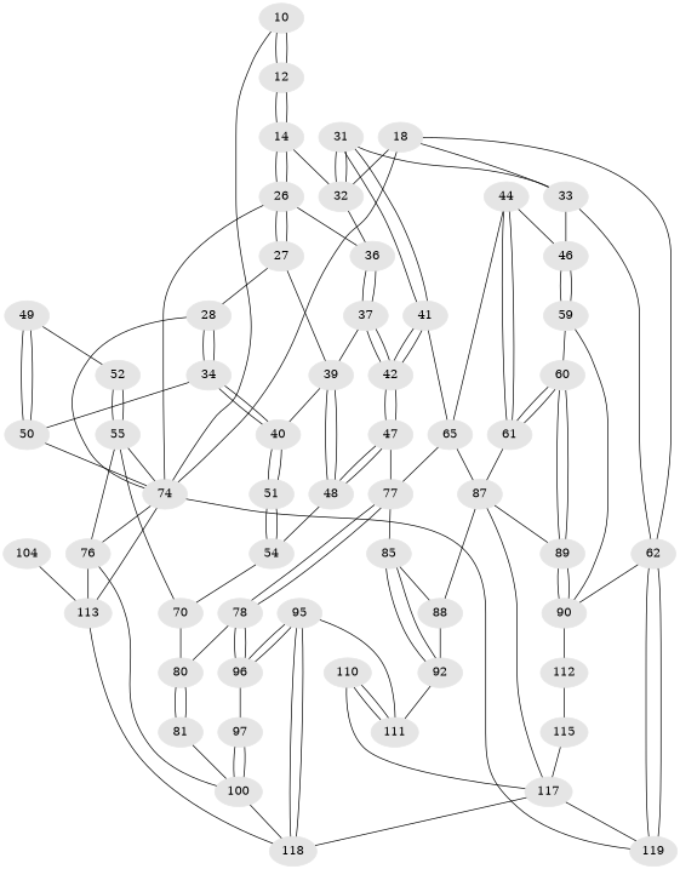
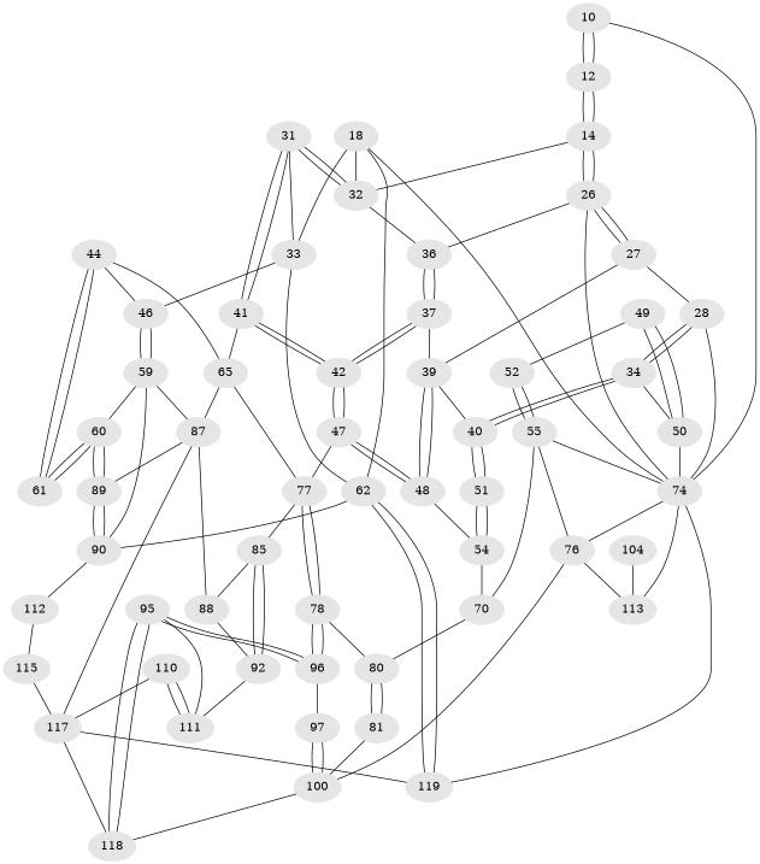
  graph {
    node [color=gray90 style=filled]
    12 [super="+8+9"]
    10
    74 [super="+67+68+25"]
    14 [super="+13"]
    119
    76 [super="+73+75"]
    113 [super="+105+99+98"]
    26
    32 [super="+16+17+19"]
    27
    36 [super="+29"]
    18 [super="+5"]
    33 [super="+22"]
    62 [super="+20"]
    46 [super="+43"]
    90 [super="+64+63"]
    28
    39 [super="+38"]
    37
    34
    40
    48
    50 [super="+23+35"]
    31 [super="+30"]
    41
    42
    65 [super="+45"]
    59
    51
    47
    54 [super="+53"]
    77 [super="+66"]
    87 [super="+86+72"]
    44
    61
    60
    78
    85
    70 [super="+57+58+69"]
    49
    52
    55
    80 [super="+79"]
    89
    112 [super="+106"]
    88 [super="+84"]
    117 [super="+109+108+116"]
    100 [super="+83+82"]
    81
    118 [super="+114"]
    96
    92 [super="+91"]
    97
    111 [super="+93+94"]
    115 [super="+107"]
    95
    104 [super="+103"]
    110
    12 -- 14 [weight=2]
    12 -- 14
    10 -- 12 [weight=2]
    10 -- 12
    10 -- 74
    74 -- 119
    74 -- 76
    74 -- 113 [weight=2]
    14 -- 26
    14 -- 26
    14 -- 32 [weight=2]
    76 -- 113
    76 -- 100
-   113 -- 118
    26 -- 74
    26 -- 27
    26 -- 27
    26 -- 36
    32 -- 36 [weight=2]
    27 -- 28
    27 -- 39
    36 -- 37
    36 -- 37
    18 -- 74
    18 -- 32 [weight=2]
    18 -- 33
    18 -- 62
    33 -- 62
    33 -- 46 [weight=2]
    62 -- 119 [weight=2]
    62 -- 119
    62 -- 90
    46 -- 59
    46 -- 59
    90 -- 112 [weight=2]
    28 -- 74
    28 -- 34
    28 -- 34
    39 -- 40
    39 -- 48
    39 -- 48
    37 -- 39
    37 -- 42
    37 -- 42
    34 -- 40
    34 -- 40
    34 -- 50
    40 -- 51
    40 -- 51
    48 -- 54
    50 -- 74 [weight=3]
    31 -- 32 [weight=2]
    31 -- 32
    31 -- 33
    31 -- 41
    31 -- 41
    41 -- 42
    41 -- 42
    41 -- 65
    42 -- 47
    42 -- 47
    65 -- 77
    65 -- 87
    59 -- 90
    59 -- 60
    51 -- 54
    51 -- 54
    47 -- 48
    47 -- 48
    47 -- 77
    54 -- 70 [weight=2]
    77 -- 78
    77 -- 78
    77 -- 85
    87 -- 89
    87 -- 88 [weight=2]
    87 -- 117
    44 -- 46
    44 -- 65
    44 -- 61
    44 -- 61
-   61 -- 87
+   59 -- 87
    60 -- 61
    60 -- 61
    60 -- 89
    60 -- 89
    78 -- 80
    78 -- 96
    78 -- 96
    85 -- 88
    85 -- 92
    85 -- 92
    70 -- 80
    49 -- 50 [weight=2]
    49 -- 50
    49 -- 52
    52 -- 55
    52 -- 55
    55 -- 74
    55 -- 76 [weight=2]
    55 -- 70
    80 -- 81 [weight=2]
    80 -- 81
    89 -- 90
    89 -- 90
    112 -- 115 [weight=2]
    88 -- 92
    117 -- 119
    117 -- 118
    100 -- 118
    81 -- 100
    96 -- 97
    92 -- 111 [weight=2]
    97 -- 100 [weight=2]
    97 -- 100
    115 -- 117 [weight=2]
    95 -- 118
    95 -- 118
    95 -- 96
    95 -- 96
    95 -- 111
    104 -- 113 [weight=2]
    110 -- 117
    110 -- 111 [weight=2]
    110 -- 111
  }
